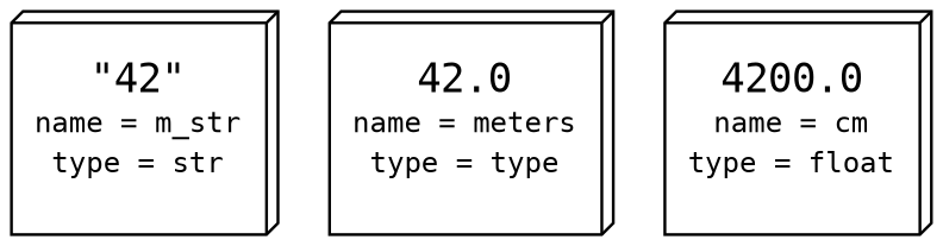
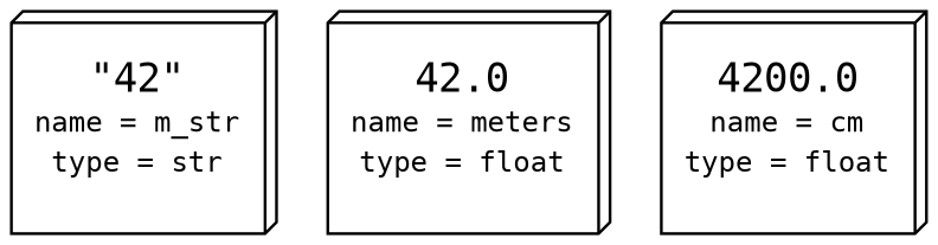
  digraph {
    fontname="Playfair Display"
    node [shape=box3d fontname="Playfair Display"]
    n1 [label=< <br/><font face="monospace">"42"</font> <br/><font face="monospace" point-size="10">name = m_str</font> <br/><font face="monospace" point-size="10">type = str</font> <br/>     >]
-   n2 [label=< <br/><font face="monospace">42.0</font> <br/><font face="monospace" point-size="10">name = meters</font> <br/><font face="monospace" point-size="10">type = type</font> <br/>     >]
+   n2 [label=< <br/><font face="monospace">42.0</font> <br/><font face="monospace" point-size="10">name = meters</font> <br/><font face="monospace" point-size="10">type = float</font> <br/>     >]
    n3 [label=< <br/><font face="monospace">4200.0</font> <br/><font face="monospace" point-size="10">name = cm</font> <br/><font face="monospace" point-size="10">type = float</font> <br/>     >]
  }
